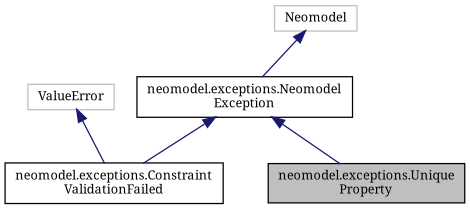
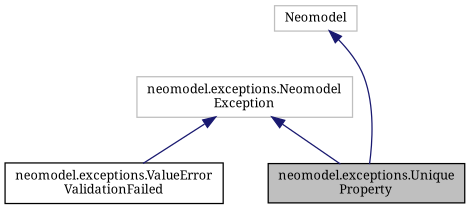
  digraph {
    fontname="Noto Serif"
    node [color=black fillcolor=white fontname="Noto Serif" fontsize=10 shape=record style=filled]
    edge [color=midnightblue dir=back fontname="Noto Serif" fontsize=10 labelfontname=Helvetica labelfontsize=10 style=solid]
    n1 [fillcolor=grey75 fontcolor=black height=0.2 label="neomodel.exceptions.Unique\lProperty" width=0.4]
-   n2 [height=0.2 label="neomodel.exceptions.Constraint\lValidationFailed" width=0.4]
-   n3 [color=grey75 height=0.2 label=ValueError width=0.4]
-   n4 [height=0.2 label="neomodel.exceptions.Neomodel\lException" width=0.4]
+   n2 [height=0.2 label="neomodel.exceptions.ValueError\lValidationFailed" width=0.4]
+   n4 [color=grey75 height=0.2 label="neomodel.exceptions.Neomodel\lException" width=0.4]
    n5 [color=grey75 height=0.2 label=Neomodel width=0.4]
-   n3 -> n2
    n4 -> n1
    n4 -> n2
-   n5 -> n4
+   n5 -> n1
  }
